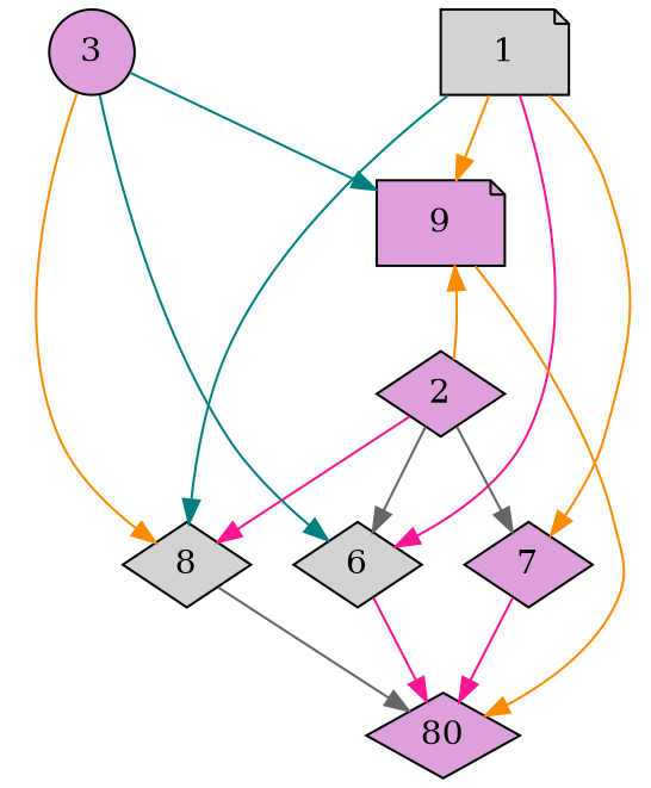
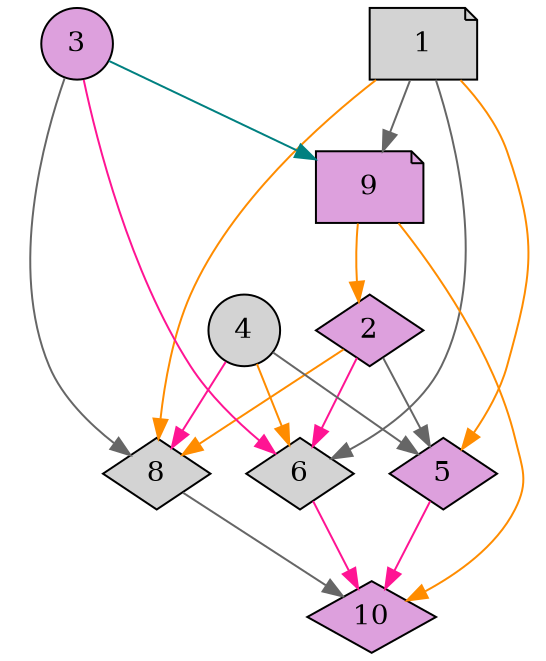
  digraph {
    node [alpha=0.08 fillcolor=plum shape=diamond style=filled]
    edge [color=darkorange]
    1 [expect_size=6412288 fillcolor=lightgrey shape=note]
    6 [alpha=0.10 expect_size=36868096 fillcolor=lightgrey]
-   7 [alpha=0.00 expect_size=43067392]
+   7 [alpha=0.00 expect_size=43067392 label=5]
    8 [alpha=0.16 expect_size=34106368 fillcolor=lightgrey]
    9 [expect_size=5701632 shape=note]
-   10 [alpha=0.02 expect_size=13103104 label=80]
+   10 [alpha=0.02 expect_size=13103104]
    2 [alpha=0.09 expect_size=50481152]
    3 [alpha=0.16 expect_size=36609024 shape=circle]
-   1 -> 6 [color=deeppink]
+   4 [expect_size=41850880 fillcolor=lightgrey shape=circle]
+   1 -> 6 [color=gray40]
    1 -> 7
-   1 -> 8 [color=teal]
-   1 -> 9
+   1 -> 8
+   1 -> 9 [color=gray40]
    6 -> 10 [color=deeppink]
    7 -> 10 [color=deeppink]
    8 -> 10 [color=gray40]
    9 -> 10
-   2 -> 6 [color=gray40]
+   2 -> 6 [color=deeppink]
    2 -> 7 [color=gray40]
-   2 -> 8 [color=deeppink]
-   2 -> 9
-   3 -> 6 [color=teal]
-   3 -> 8
+   2 -> 8
+   9 -> 2
+   3 -> 6 [color=deeppink]
+   3 -> 8 [color=gray40]
    3 -> 9 [color=teal]
+   4 -> 6
+   4 -> 7 [color=gray40]
+   4 -> 8 [color=deeppink]
  }
